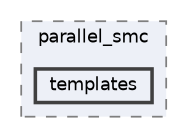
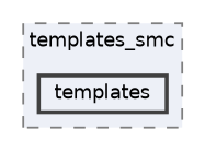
  digraph {
    compound=true
    n1 [color=grey25 fillcolor="#edf0f7" fontname=Helvetica fontsize=10 height=0.2 label=templates shape=box style="filled,bold" width=0.4]
    subgraph cluster_1 {
      bgcolor="#edf0f7"
      fontname=Helvetica
      fontsize=10
-     label=parallel_smc
+     label=templates_smc
      pencolor=grey50
      style="filled,dashed"
      n1
    }
  }
